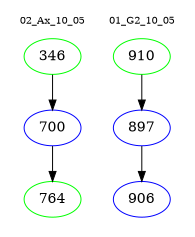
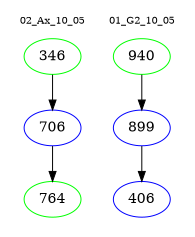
  digraph {
    node [color=green]
    edge [color=black]
    n1 [label=346]
-   n2 [color=blue label=700]
+   n2 [color=blue label=706]
    n3 [label=764]
-   n4 [label=910]
-   n5 [color=blue label=897]
-   n6 [color=blue label=906]
+   n4 [label=940]
+   n5 [color=blue label=899]
+   n6 [color=blue label=406]
    subgraph cluster_1 {
      color=white
      fontsize=10
      label="02_Ax_10_05"
      n1
      n2
      n3
    }
    subgraph cluster_2 {
      color=white
      fontsize=10
      label="01_G2_10_05"
      n4
      n5
      n6
    }
    n1 -> n2
    n2 -> n3
    n4 -> n5
    n5 -> n6
  }
